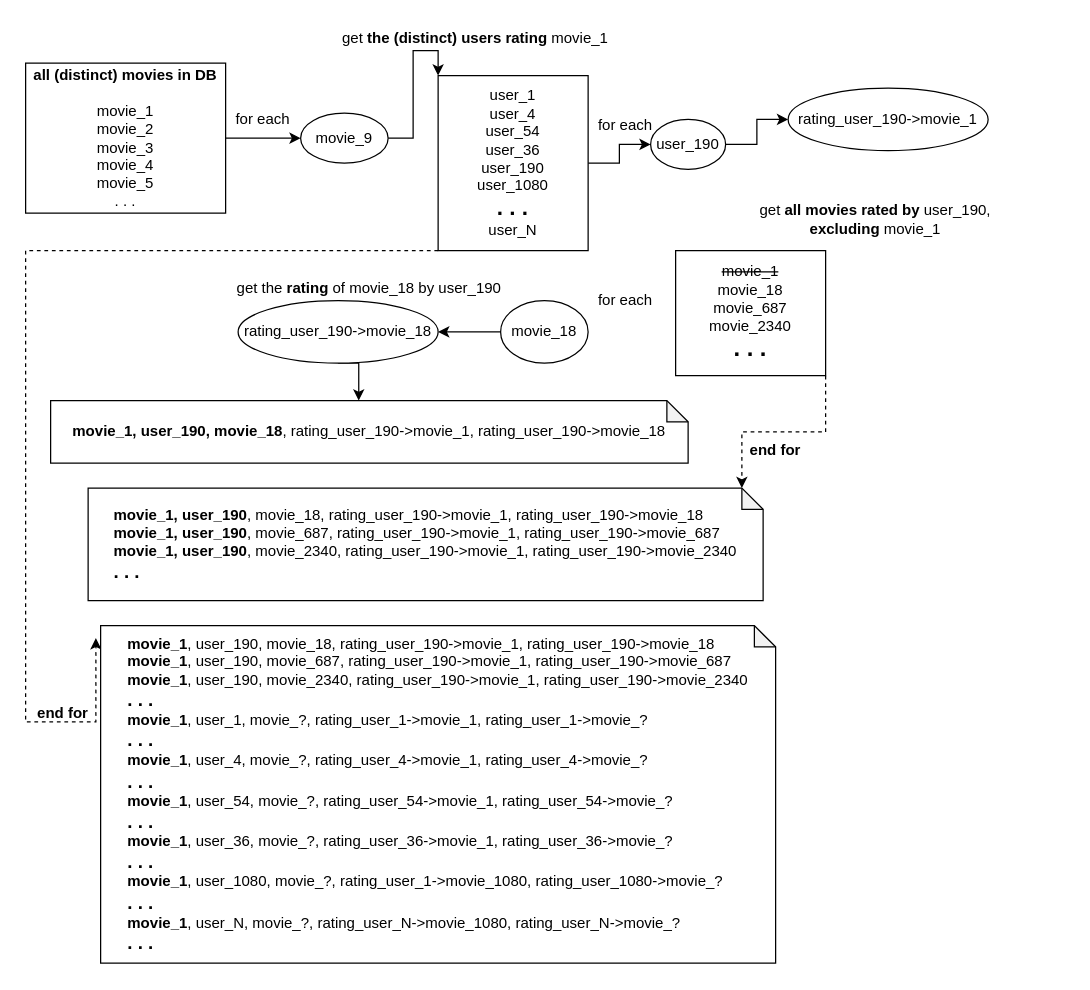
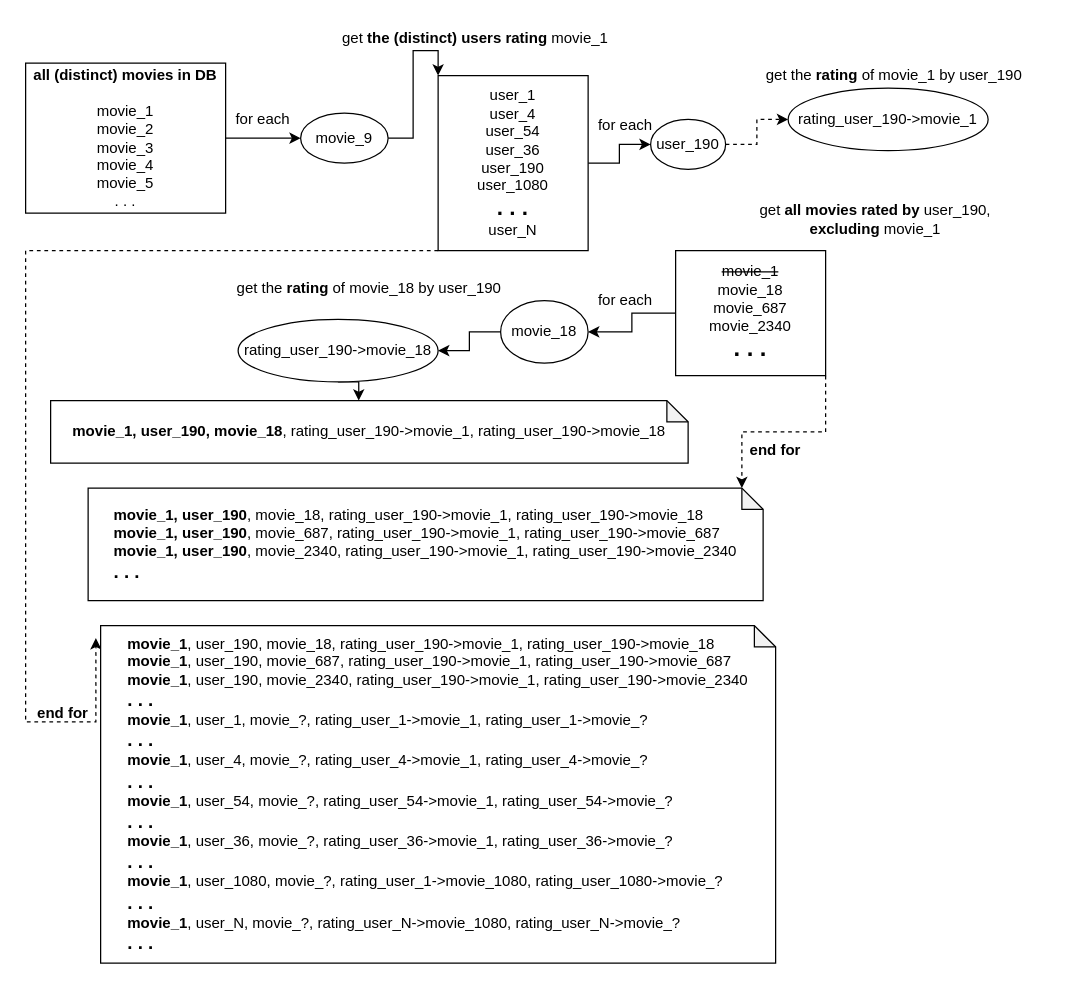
  <mxCell id="0" />
  <mxCell id="1" parent="0" />
  <mxCell id="2" style="edgeStyle=orthogonalEdgeStyle;rounded=0;orthogonalLoop=1;jettySize=auto;html=1;exitX=1;exitY=0.5;exitDx=0;exitDy=0;entryX=0;entryY=0.5;entryDx=0;entryDy=0;" edge="1" parent="1" source="3" target="5"><mxGeometry relative="1" as="geometry" /></mxCell>
  <mxCell id="3" value="&lt;b&gt;all (distinct) movies in DB&lt;/b&gt;&lt;br&gt;&lt;br&gt;movie_1&lt;br&gt;movie_2&lt;br&gt;movie_3&lt;br&gt;movie_4&lt;br&gt;movie_5&lt;br&gt;. . ." style="rounded=0;whiteSpace=wrap;html=1;" vertex="1" parent="1"><mxGeometry x="20" y="50" width="160" height="120" as="geometry" /></mxCell>
  <mxCell id="4" style="edgeStyle=orthogonalEdgeStyle;rounded=0;orthogonalLoop=1;jettySize=auto;html=1;exitX=1;exitY=0.5;exitDx=0;exitDy=0;entryX=0;entryY=0;entryDx=0;entryDy=0;" edge="1" parent="1" source="5" target="8"><mxGeometry relative="1" as="geometry" /></mxCell>
  <mxCell id="5" value="movie_9" style="ellipse;whiteSpace=wrap;html=1;" vertex="1" parent="1"><mxGeometry x="240" y="90" width="70" height="40" as="geometry" /></mxCell>
  <mxCell id="6" style="edgeStyle=orthogonalEdgeStyle;rounded=0;orthogonalLoop=1;jettySize=auto;html=1;exitX=1;exitY=0.5;exitDx=0;exitDy=0;entryX=0;entryY=0.5;entryDx=0;entryDy=0;" edge="1" parent="1" source="8" target="10"><mxGeometry relative="1" as="geometry" /></mxCell>
  <mxCell id="7" style="edgeStyle=orthogonalEdgeStyle;rounded=0;orthogonalLoop=1;jettySize=auto;html=1;exitX=0;exitY=1;exitDx=0;exitDy=0;entryX=-0.007;entryY=0.037;entryDx=0;entryDy=0;entryPerimeter=0;dashed=1;" edge="1" parent="1" source="8" target="28"><mxGeometry relative="1" as="geometry"><Array as="points"><mxPoint x="350" y="200" /><mxPoint x="20" y="200" /><mxPoint x="20" y="577" /></Array></mxGeometry></mxCell>
  <mxCell id="8" value="user_1&lt;br&gt;user_4&lt;br&gt;user_54&lt;br&gt;user_36&lt;br&gt;user_190&lt;br&gt;user_1080&lt;br&gt;&lt;b style=&quot;text-align: justify ; font-size: 18px&quot;&gt;&lt;font style=&quot;font-size: 18px&quot;&gt;. . .&lt;br&gt;&lt;/font&gt;&lt;/b&gt;user_N" style="rounded=0;whiteSpace=wrap;html=1;" vertex="1" parent="1"><mxGeometry x="350" y="60" width="120" height="140" as="geometry" /></mxCell>
- <mxCell id="9" style="edgeStyle=orthogonalEdgeStyle;rounded=0;orthogonalLoop=1;jettySize=auto;html=1;exitX=1;exitY=0.5;exitDx=0;exitDy=0;entryX=0;entryY=0.5;entryDx=0;entryDy=0;" edge="1" parent="1" source="10" target="16"><mxGeometry relative="1" as="geometry" /></mxCell>
+ <mxCell id="9" style="edgeStyle=orthogonalEdgeStyle;rounded=0;orthogonalLoop=1;jettySize=auto;html=1;exitX=1;exitY=0.5;exitDx=0;exitDy=0;entryX=0;entryY=0.5;entryDx=0;entryDy=0;dashed=1;" edge="1" parent="1" source="10" target="16"><mxGeometry relative="1" as="geometry" /></mxCell>
  <mxCell id="10" value="user_190" style="ellipse;whiteSpace=wrap;html=1;" vertex="1" parent="1"><mxGeometry x="520" y="95" width="60" height="40" as="geometry" /></mxCell>
+ <mxCell id="11" style="edgeStyle=orthogonalEdgeStyle;rounded=0;orthogonalLoop=1;jettySize=auto;html=1;exitX=0;exitY=0.5;exitDx=0;exitDy=0;entryX=1;entryY=0.5;entryDx=0;entryDy=0;" edge="1" parent="1" source="13" target="15"><mxGeometry relative="1" as="geometry" /></mxCell>
  <mxCell id="12" style="edgeStyle=orthogonalEdgeStyle;rounded=0;orthogonalLoop=1;jettySize=auto;html=1;exitX=1;exitY=1;exitDx=0;exitDy=0;entryX=0;entryY=0;entryDx=523;entryDy=0;entryPerimeter=0;dashed=1;fontStyle=1" edge="1" parent="1" source="13" target="27"><mxGeometry relative="1" as="geometry" /></mxCell>
  <mxCell id="13" value="&lt;strike&gt;movie_1&lt;br&gt;&lt;/strike&gt;movie_18&lt;br&gt;movie_687&lt;br&gt;movie_2340&lt;br&gt;&lt;b style=&quot;text-align: justify&quot;&gt;&lt;font style=&quot;font-size: 19px&quot;&gt;. . .&lt;/font&gt;&lt;/b&gt;" style="rounded=0;whiteSpace=wrap;html=1;" vertex="1" parent="1"><mxGeometry x="540" y="200" width="120" height="100" as="geometry" /></mxCell>
  <mxCell id="14" style="edgeStyle=orthogonalEdgeStyle;rounded=0;orthogonalLoop=1;jettySize=auto;html=1;exitX=0;exitY=0.5;exitDx=0;exitDy=0;entryX=1;entryY=0.5;entryDx=0;entryDy=0;" edge="1" parent="1" source="15" target="18"><mxGeometry relative="1" as="geometry" /></mxCell>
  <mxCell id="15" value="movie_18" style="ellipse;whiteSpace=wrap;html=1;" vertex="1" parent="1"><mxGeometry x="400" y="240" width="70" height="50" as="geometry" /></mxCell>
  <mxCell id="16" value="rating_user_190-&amp;gt;movie_1" style="ellipse;whiteSpace=wrap;html=1;" vertex="1" parent="1"><mxGeometry x="630" y="70" width="160" height="50" as="geometry" /></mxCell>
  <mxCell id="17" style="edgeStyle=orthogonalEdgeStyle;rounded=0;orthogonalLoop=1;jettySize=auto;html=1;exitX=0.5;exitY=1;exitDx=0;exitDy=0;entryX=0;entryY=0;entryDx=246.5;entryDy=0;entryPerimeter=0;" edge="1" parent="1" source="18" target="19"><mxGeometry relative="1" as="geometry" /></mxCell>
- <mxCell id="18" value="rating_user_190-&amp;gt;movie_18" style="ellipse;whiteSpace=wrap;html=1;" vertex="1" parent="1"><mxGeometry x="190" y="240" width="160" height="50" as="geometry" /></mxCell>
+ <mxCell id="18" value="rating_user_190-&amp;gt;movie_18" style="ellipse;whiteSpace=wrap;html=1;" vertex="1" parent="1"><mxGeometry x="190" y="255" width="160" height="50" as="geometry" /></mxCell>
  <mxCell id="19" value="&lt;b&gt;movie_1, user_190,&amp;nbsp;movie_18&lt;/b&gt;, rating_user_190-&amp;gt;movie_1, rating_user_190-&amp;gt;movie_18" style="shape=note;whiteSpace=wrap;html=1;backgroundOutline=1;darkOpacity=0.05;size=17;" vertex="1" parent="1"><mxGeometry x="40" y="320" width="510" height="50" as="geometry" /></mxCell>
  <mxCell id="20" value="for each" style="text;html=1;strokeColor=none;fillColor=none;align=center;verticalAlign=middle;whiteSpace=wrap;rounded=0;" vertex="1" parent="1"><mxGeometry x="180" y="85" width="60" height="20" as="geometry" /></mxCell>
  <mxCell id="21" value="get &lt;b&gt;the (distinct) users&lt;/b&gt; &lt;b&gt;rating&lt;/b&gt; movie_1" style="text;html=1;strokeColor=none;fillColor=none;align=center;verticalAlign=middle;whiteSpace=wrap;rounded=0;" vertex="1" parent="1"><mxGeometry x="270" y="20" width="220" height="20" as="geometry" /></mxCell>
  <mxCell id="22" value="for each" style="text;html=1;strokeColor=none;fillColor=none;align=center;verticalAlign=middle;whiteSpace=wrap;rounded=0;" vertex="1" parent="1"><mxGeometry x="470" y="90" width="60" height="20" as="geometry" /></mxCell>
+ <mxCell id="23" value="get the &lt;b&gt;rating&lt;/b&gt; of movie_1 by user_190" style="text;html=1;strokeColor=none;fillColor=none;align=center;verticalAlign=middle;whiteSpace=wrap;rounded=0;" vertex="1" parent="1"><mxGeometry x="600" y="50" width="230" height="20" as="geometry" /></mxCell>
  <mxCell id="24" value="get &lt;b&gt;all movies rated&lt;/b&gt; &lt;b&gt;by&lt;/b&gt; user_190, &lt;br&gt;&lt;b&gt;excluding&lt;/b&gt; movie_1" style="text;html=1;strokeColor=none;fillColor=none;align=center;verticalAlign=middle;whiteSpace=wrap;rounded=0;" vertex="1" parent="1"><mxGeometry x="550" y="160" width="300" height="30" as="geometry" /></mxCell>
  <mxCell id="25" value="for each" style="text;html=1;strokeColor=none;fillColor=none;align=center;verticalAlign=middle;whiteSpace=wrap;rounded=0;" vertex="1" parent="1"><mxGeometry x="470" y="230" width="60" height="20" as="geometry" /></mxCell>
  <mxCell id="26" value="get the &lt;b&gt;rating&lt;/b&gt; of movie_18 by user_190" style="text;html=1;strokeColor=none;fillColor=none;align=center;verticalAlign=middle;whiteSpace=wrap;rounded=0;" vertex="1" parent="1"><mxGeometry x="180" y="220" width="230" height="20" as="geometry" /></mxCell>
  <mxCell id="27" value="&lt;div style=&quot;text-align: justify&quot;&gt;&lt;b&gt;movie_1, user_190&lt;/b&gt;&lt;span&gt;, movie_18, rating_user_190-&amp;gt;movie_1, rating_user_190-&amp;gt;movie_18&lt;/span&gt;&lt;/div&gt;&lt;b&gt;&lt;div style=&quot;text-align: justify&quot;&gt;&lt;b&gt;movie_1, user_190&lt;/b&gt;&lt;span style=&quot;font-weight: normal&quot;&gt;,&amp;nbsp;movie_687, rating_user_190-&amp;gt;movie_1, rating_user_190-&amp;gt;movie_687&lt;/span&gt;&lt;/div&gt;&lt;/b&gt;&lt;b&gt;&lt;div style=&quot;text-align: justify&quot;&gt;&lt;b&gt;movie_1, user_190&lt;/b&gt;&lt;span style=&quot;font-weight: normal&quot;&gt;,&amp;nbsp;movie_2340, rating_user_190-&amp;gt;movie_1, rating_user_190-&amp;gt;movie_2340&lt;/span&gt;&lt;/div&gt;&lt;/b&gt;&lt;b&gt;&lt;div style=&quot;text-align: justify&quot;&gt;&lt;b&gt;&lt;font style=&quot;font-size: 15px&quot;&gt;. . .&lt;/font&gt;&lt;/b&gt;&lt;/div&gt;&lt;/b&gt;" style="shape=note;whiteSpace=wrap;html=1;backgroundOutline=1;darkOpacity=0.05;size=17;" vertex="1" parent="1"><mxGeometry x="70" y="390" width="540" height="90" as="geometry" /></mxCell>
  <mxCell id="28" value="&lt;div style=&quot;text-align: justify&quot;&gt;&lt;b&gt;movie_1&lt;/b&gt;&lt;span&gt;, user_190,&amp;nbsp;movie_18, rating_user_190-&amp;gt;movie_1, rating_user_190-&amp;gt;movie_18&lt;/span&gt;&lt;/div&gt;&lt;b&gt;&lt;div style=&quot;text-align: justify&quot;&gt;&lt;b&gt;movie_1&lt;/b&gt;&lt;span style=&quot;font-weight: normal&quot;&gt;, user_190,&amp;nbsp;movie_687, rating_user_190-&amp;gt;movie_1, rating_user_190-&amp;gt;movie_687&lt;/span&gt;&lt;/div&gt;&lt;/b&gt;&lt;b&gt;&lt;div style=&quot;text-align: justify&quot;&gt;&lt;b&gt;movie_1&lt;/b&gt;&lt;span style=&quot;font-weight: normal&quot;&gt;, user_190,&amp;nbsp;movie_2340, rating_user_190-&amp;gt;movie_1, rating_user_190-&amp;gt;movie_2340&lt;/span&gt;&lt;/div&gt;&lt;/b&gt;&lt;b&gt;&lt;div style=&quot;text-align: justify&quot;&gt;&lt;b&gt;&lt;font style=&quot;font-size: 15px&quot;&gt;. . .&lt;/font&gt;&lt;/b&gt;&lt;/div&gt;&lt;/b&gt;&lt;span style=&quot;font-family: monospace ; font-size: 0px&quot;&gt;&lt;div style=&quot;text-align: justify&quot;&gt;&lt;span&gt;%3CmxGraphModel%3E%3Croot%3E%3CmxCell%20id%3D%220%22%2F%3E%3CmxCell%20id%3D%221%22%20parent%3D%220%22%2F%3E%3CmxCell%20id%3D%222%22%20value%3D%22user_190%2C%20movie_1%2C%20movie_18%2C%20rating_user_190-%26amp%3Bgt%3Bmovie_1%2C%20rating_user_190-%26amp%3Bgt%3Bmovie_18%26lt%3Bbr%26gt%3Buser_190%2C%20movie_1%2C%20movie_18%2C%20rating_user_190-%26amp%3Bgt%3Bmovie_1%2C%20rating_user_190-%26amp%3Bgt%3Bmovie_687%26lt%3Bbr%26gt%3Buser_190%2C%20movie_1%2C%20movie_18%2C%20rating_user_190-%26amp%3Bgt%3Bmovie_1%2C%20rating_user_190-%26amp%3Bgt%3Bmovie_2340%26lt%3Bbr%26gt%3B.%20.%20.%22%20style%3D%22shape%3Dnote%3BwhiteSpace%3Dwrap%3Bhtml%3D1%3BbackgroundOutline%3D1%3BdarkOpacity%3D0.05%3Bsize%3D17%3B%22%20vertex%3D%221%22%20parent%3D%221%22%3E%3CmxGeometry%20x%3D%2270%22%20y%3D%22460%22%20width%3D%22540%22%20height%3D%2290%22%20as%3D%22geometry%22%2F%3E%3C%2FmxCell%3E%3C%2Froot%3E%3C%2FmxGraphModel%&lt;b&gt;3E&lt;/b&gt;&lt;/span&gt;&lt;b style=&quot;font-family: &amp;#34;helvetica&amp;#34; ; font-size: 12px&quot;&gt;movie_1&lt;/b&gt;&lt;span style=&quot;font-family: &amp;#34;helvetica&amp;#34; ; font-size: 12px&quot;&gt;, user_1,&amp;nbsp;movie_?, rating_user_1-&amp;gt;movie_1, rating_user_1-&amp;gt;movie_?&lt;/span&gt;&lt;/div&gt;&lt;/span&gt;&lt;b&gt;&lt;div style=&quot;text-align: justify&quot;&gt;&lt;b&gt;&lt;font style=&quot;font-size: 15px&quot;&gt;. . .&lt;/font&gt;&lt;/b&gt;&lt;/div&gt;&lt;/b&gt;&lt;b&gt;&lt;div style=&quot;text-align: justify&quot;&gt;&lt;b&gt;movie_1&lt;/b&gt;&lt;span style=&quot;font-weight: normal&quot;&gt;, user_4,&amp;nbsp;movie_?, rating_user_4-&amp;gt;movie_1, rating_user_4-&amp;gt;movie_?&lt;/span&gt;&lt;/div&gt;&lt;/b&gt;&lt;b&gt;&lt;div style=&quot;text-align: justify&quot;&gt;&lt;b&gt;&lt;font style=&quot;font-size: 15px&quot;&gt;. . .&lt;/font&gt;&lt;/b&gt;&lt;/div&gt;&lt;/b&gt;&lt;b&gt;&lt;div style=&quot;text-align: justify&quot;&gt;&lt;b&gt;movie_1&lt;/b&gt;&lt;span style=&quot;font-weight: normal&quot;&gt;, user_54,&amp;nbsp;movie_?, rating_user_54-&amp;gt;movie_1, rating_user_54-&amp;gt;movie_?&lt;/span&gt;&lt;/div&gt;&lt;/b&gt;&lt;b&gt;&lt;div style=&quot;text-align: justify&quot;&gt;&lt;b&gt;&lt;font style=&quot;font-size: 15px&quot;&gt;. . .&lt;/font&gt;&lt;/b&gt;&lt;/div&gt;&lt;/b&gt;&lt;b&gt;&lt;div style=&quot;text-align: justify&quot;&gt;&lt;b&gt;movie_1&lt;/b&gt;&lt;span style=&quot;font-weight: normal&quot;&gt;, user_36,&amp;nbsp;movie_?, rating_user_36-&amp;gt;movie_1, rating_user_36-&amp;gt;movie_?&lt;/span&gt;&lt;/div&gt;&lt;/b&gt;&lt;b&gt;&lt;div style=&quot;text-align: justify&quot;&gt;&lt;b&gt;&lt;font style=&quot;font-size: 15px&quot;&gt;. . .&lt;/font&gt;&lt;/b&gt;&lt;/div&gt;&lt;/b&gt;&lt;b&gt;&lt;div style=&quot;text-align: justify&quot;&gt;&lt;b&gt;movie_1&lt;/b&gt;&lt;span style=&quot;font-weight: normal&quot;&gt;, user_1080,&amp;nbsp;movie_?, rating_user_1-&amp;gt;movie_1080, rating_user_1080-&amp;gt;movie_?&lt;/span&gt;&lt;/div&gt;&lt;/b&gt;&lt;b&gt;&lt;div style=&quot;text-align: justify&quot;&gt;&lt;b&gt;&lt;font style=&quot;font-size: 15px&quot;&gt;. . .&lt;/font&gt;&lt;/b&gt;&lt;/div&gt;&lt;div style=&quot;text-align: justify&quot;&gt;&lt;b&gt;movie_1&lt;/b&gt;&lt;span style=&quot;font-weight: normal&quot;&gt;, user_N,&amp;nbsp;movie_?, rating_user_N-&amp;gt;movie_1080, rating_user_N-&amp;gt;movie_?&lt;/span&gt;&lt;/div&gt;&lt;/b&gt;&lt;b&gt;&lt;div style=&quot;text-align: justify&quot;&gt;&lt;b&gt;&lt;font style=&quot;font-size: 15px&quot;&gt;. . .&lt;/font&gt;&lt;/b&gt;&lt;/div&gt;&lt;/b&gt;" style="shape=note;whiteSpace=wrap;html=1;backgroundOutline=1;darkOpacity=0.05;size=17;" vertex="1" parent="1"><mxGeometry x="80" y="500" width="540" height="270" as="geometry" /></mxCell>
  <mxCell id="29" value="&lt;b&gt;end for&lt;/b&gt;" style="text;html=1;strokeColor=none;fillColor=none;align=center;verticalAlign=middle;whiteSpace=wrap;rounded=0;" vertex="1" parent="1"><mxGeometry x="590" y="350" width="60" height="20" as="geometry" /></mxCell>
  <mxCell id="30" value="&lt;b&gt;end for&lt;/b&gt;" style="text;html=1;strokeColor=none;fillColor=none;align=center;verticalAlign=middle;whiteSpace=wrap;rounded=0;" vertex="1" parent="1"><mxGeometry x="20" y="560" width="60" height="20" as="geometry" /></mxCell>
  <mxCell id="31" style="edgeStyle=orthogonalEdgeStyle;rounded=0;orthogonalLoop=1;jettySize=auto;html=1;exitX=0.5;exitY=1;exitDx=0;exitDy=0;dashed=1;" edge="1" parent="1" source="30" target="30"><mxGeometry relative="1" as="geometry" /></mxCell>
